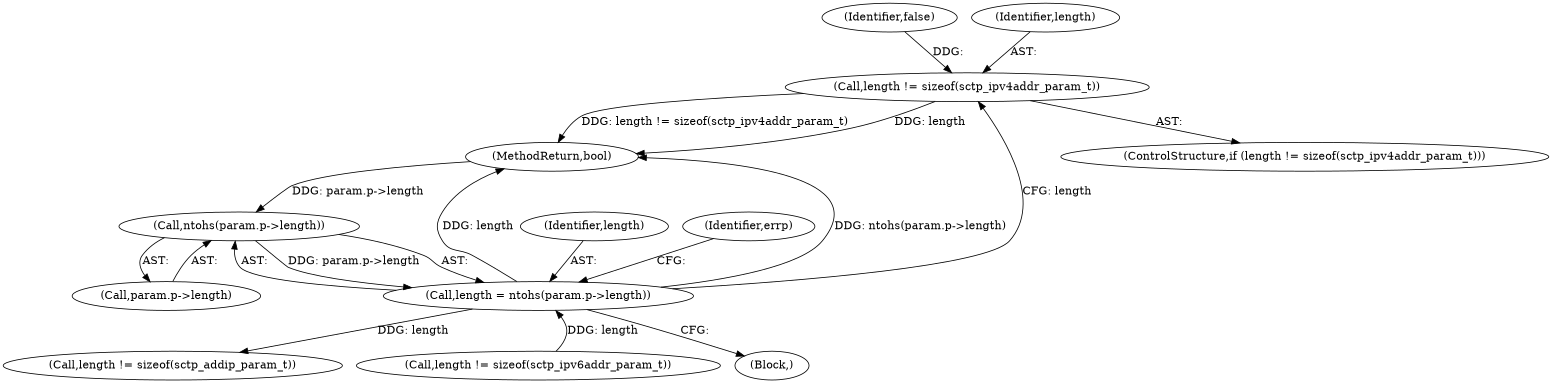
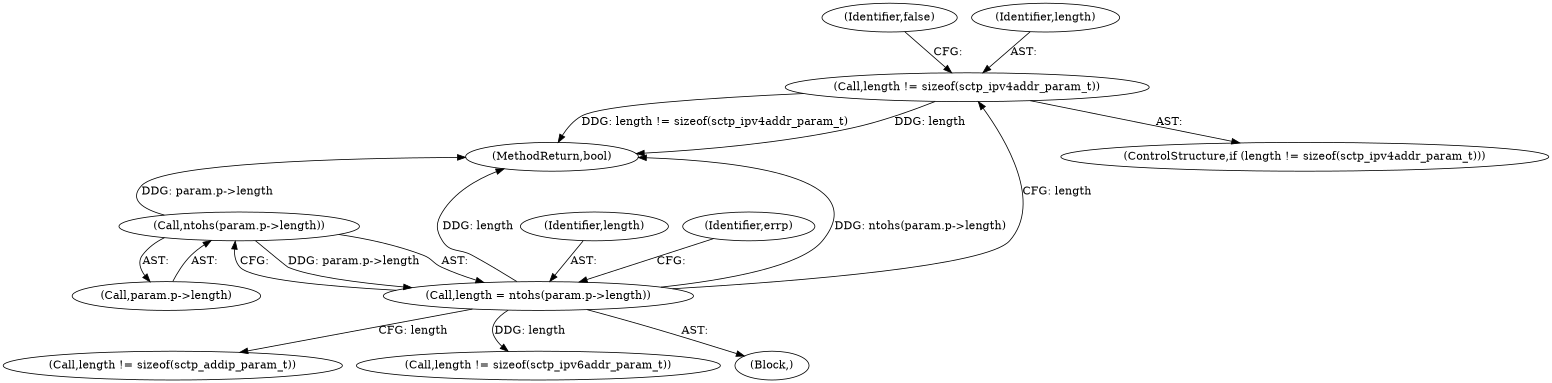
  digraph {
    n1 [label="(Call,length != sizeof(sctp_ipv4addr_param_t))"]
    n2 [label="(MethodReturn,bool)"]
    n3 [label="(ControlStructure,if (length != sizeof(sctp_ipv4addr_param_t)))"]
    n4 [label="(Call,length = ntohs(param.p->length))"]
    n5 [label="(Call,ntohs(param.p->length))"]
    n6 [label="(Call,length != sizeof(sctp_addip_param_t))"]
    n7 [label="(Call,length != sizeof(sctp_ipv6addr_param_t))"]
    n8 [label="(Block,)"]
    n9 [label="(Call,param.p->length)"]
    n10 [label="(Identifier,false)"]
    n11 [label="(Identifier,length)"]
    n12 [label="(Identifier,errp)"]
    n13 [label="(Identifier,length)"]
    n1 -> n2 [label="DDG: length"]
    n1 -> n2 [label="DDG: length != sizeof(sctp_ipv4addr_param_t)"]
    n1 -> n3 [label="AST: "]
    n4 -> n1 [label="CFG: length"]
    n4 -> n2 [label="DDG: length"]
    n4 -> n2 [label="DDG: ntohs(param.p->length)"]
-   n4 -> n5 [label="AST: "]
-   n4 -> n6 [label="DDG: length"]
-   n7 -> n4 [label="DDG: length"]
-   n4 -> n8 [label="CFG: "]
-   n2 -> n5 [label="DDG: param.p->length"]
+   n4 -> n5 [label="CFG: "]
+   n4 -> n6 [label="CFG: length"]
+   n4 -> n7 [label="DDG: length"]
+   n4 -> n8 [label="AST: "]
+   n5 -> n2 [label="DDG: param.p->length"]
    n5 -> n4 [label="AST: "]
    n5 -> n4 [label="DDG: param.p->length"]
    n5 -> n9 [label="AST: "]
    n9 -> n5 [label="AST: "]
-   n10 -> n1 [label="DDG: "]
+   n10 -> n1 [label="CFG: "]
    n11 -> n4 [label="AST: "]
    n12 -> n4 [label="CFG: "]
    n13 -> n1 [label="AST: "]
  }
